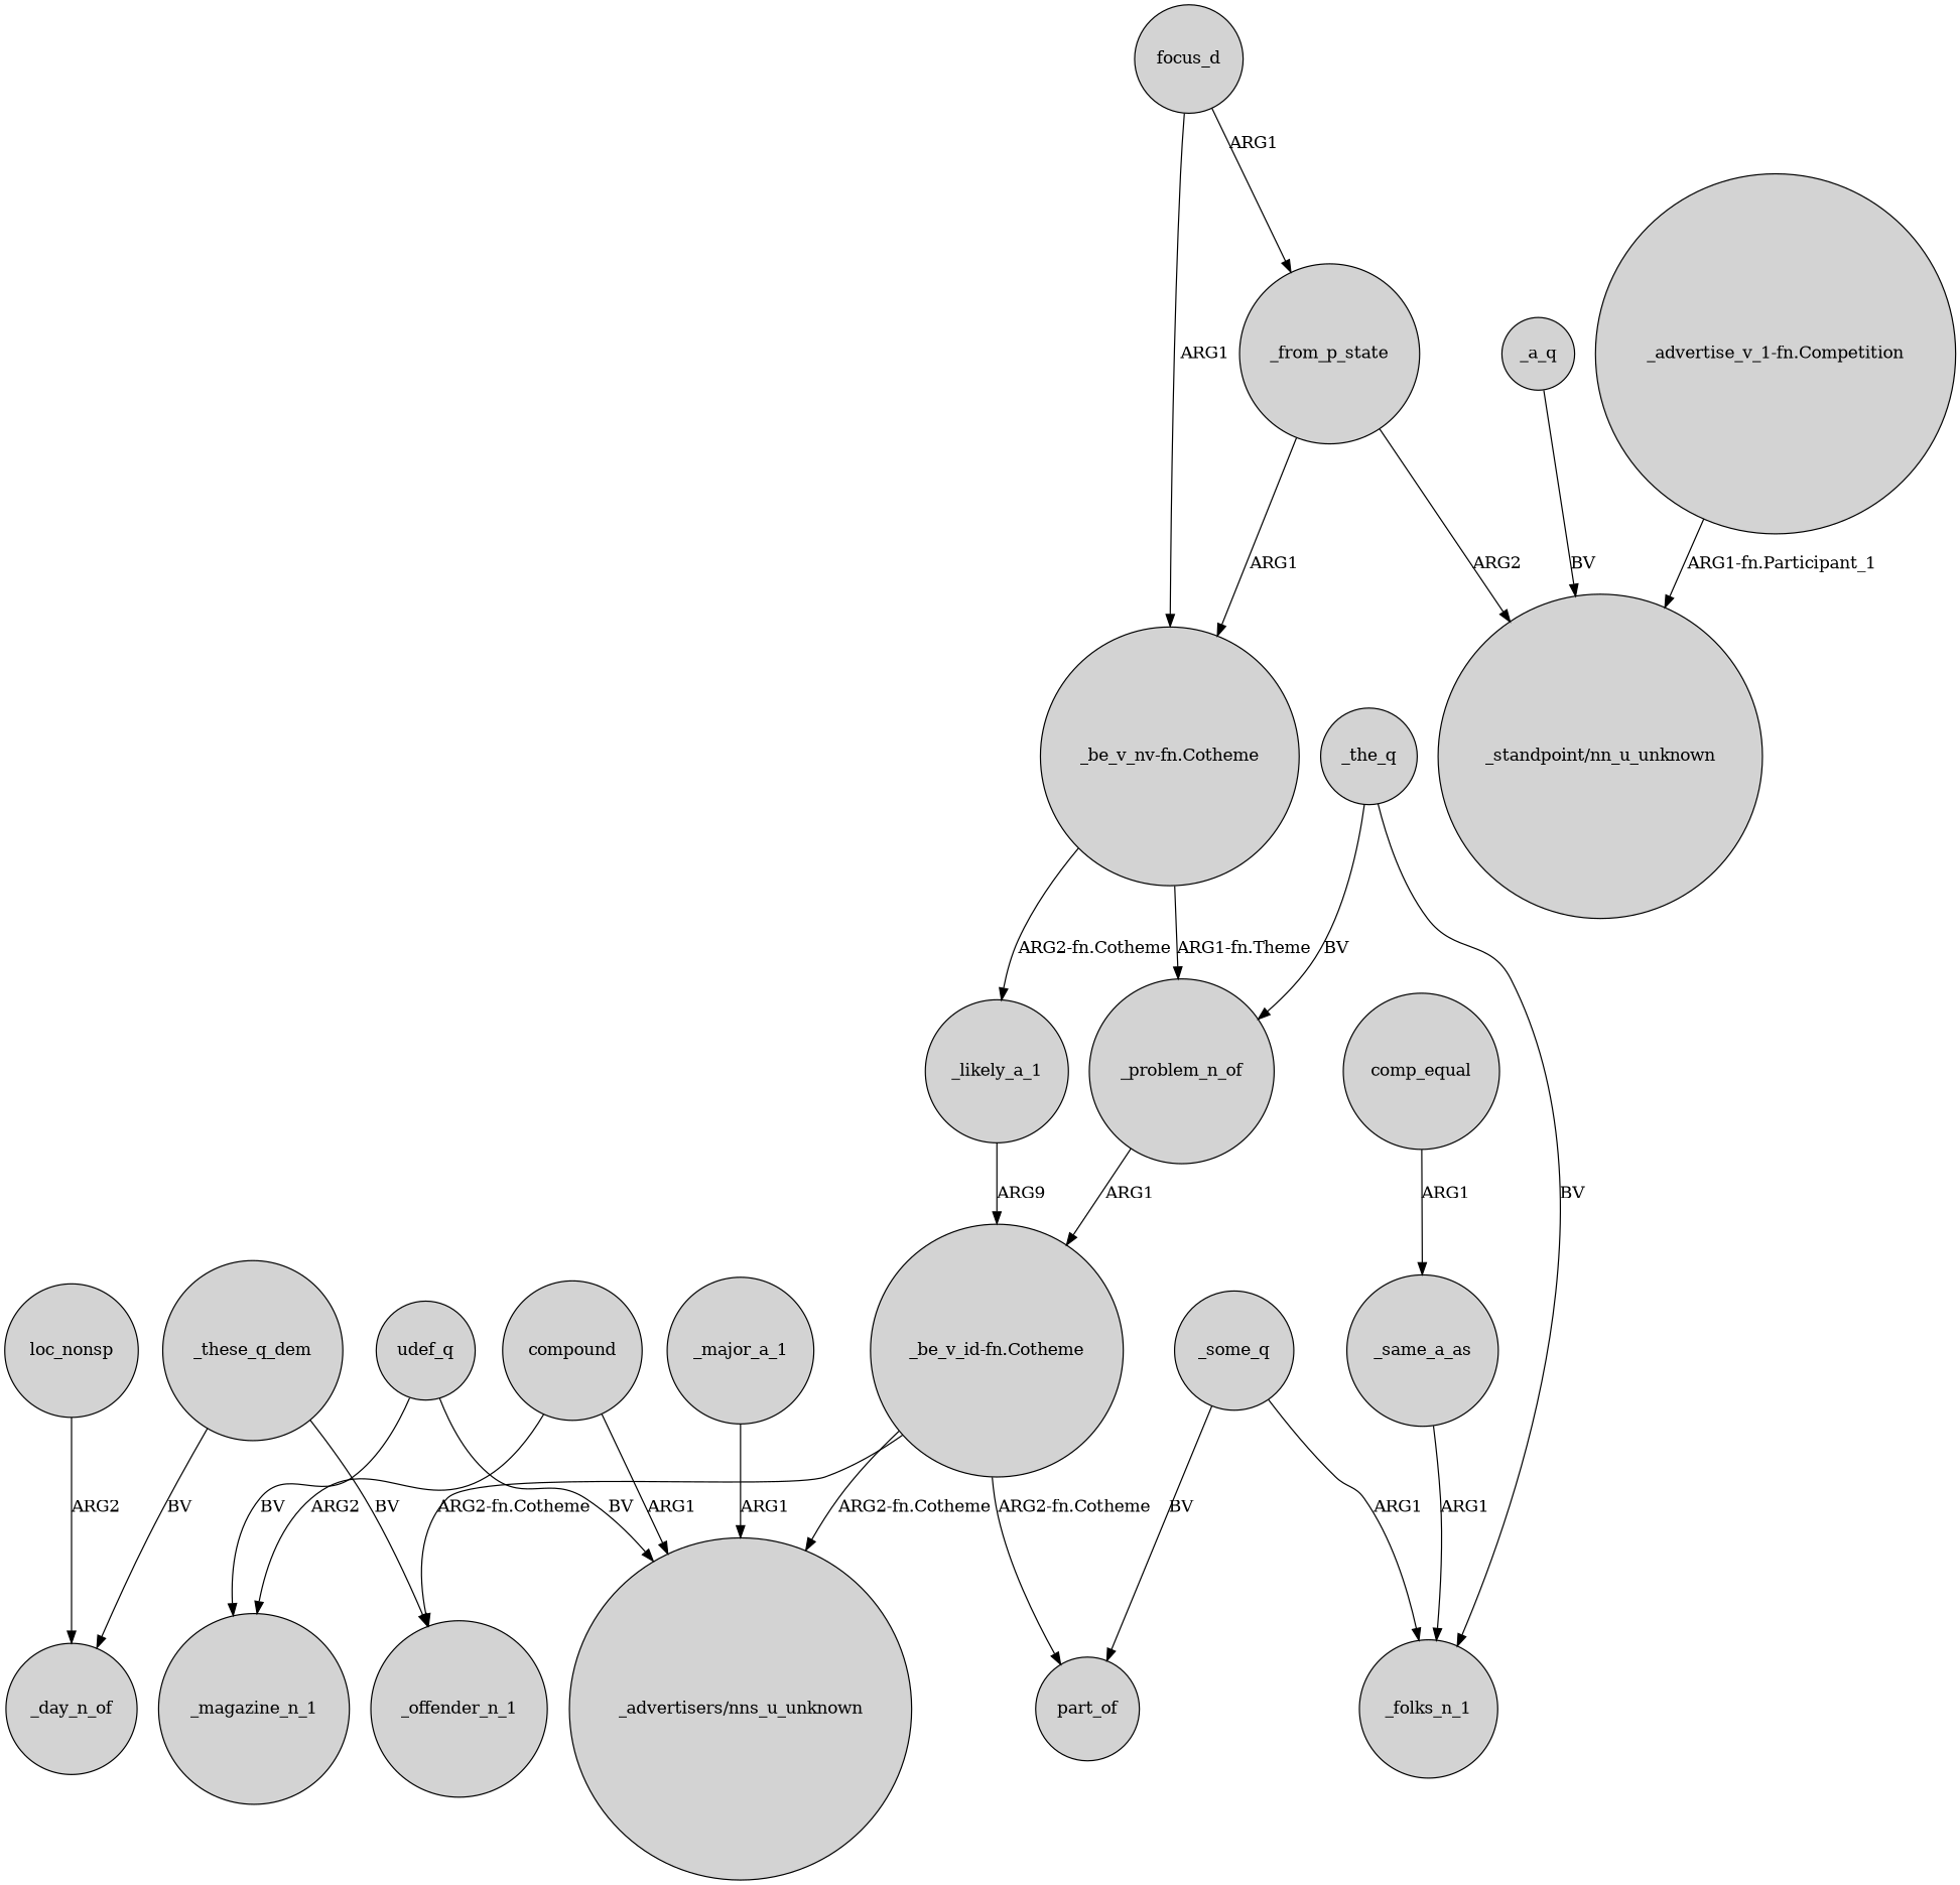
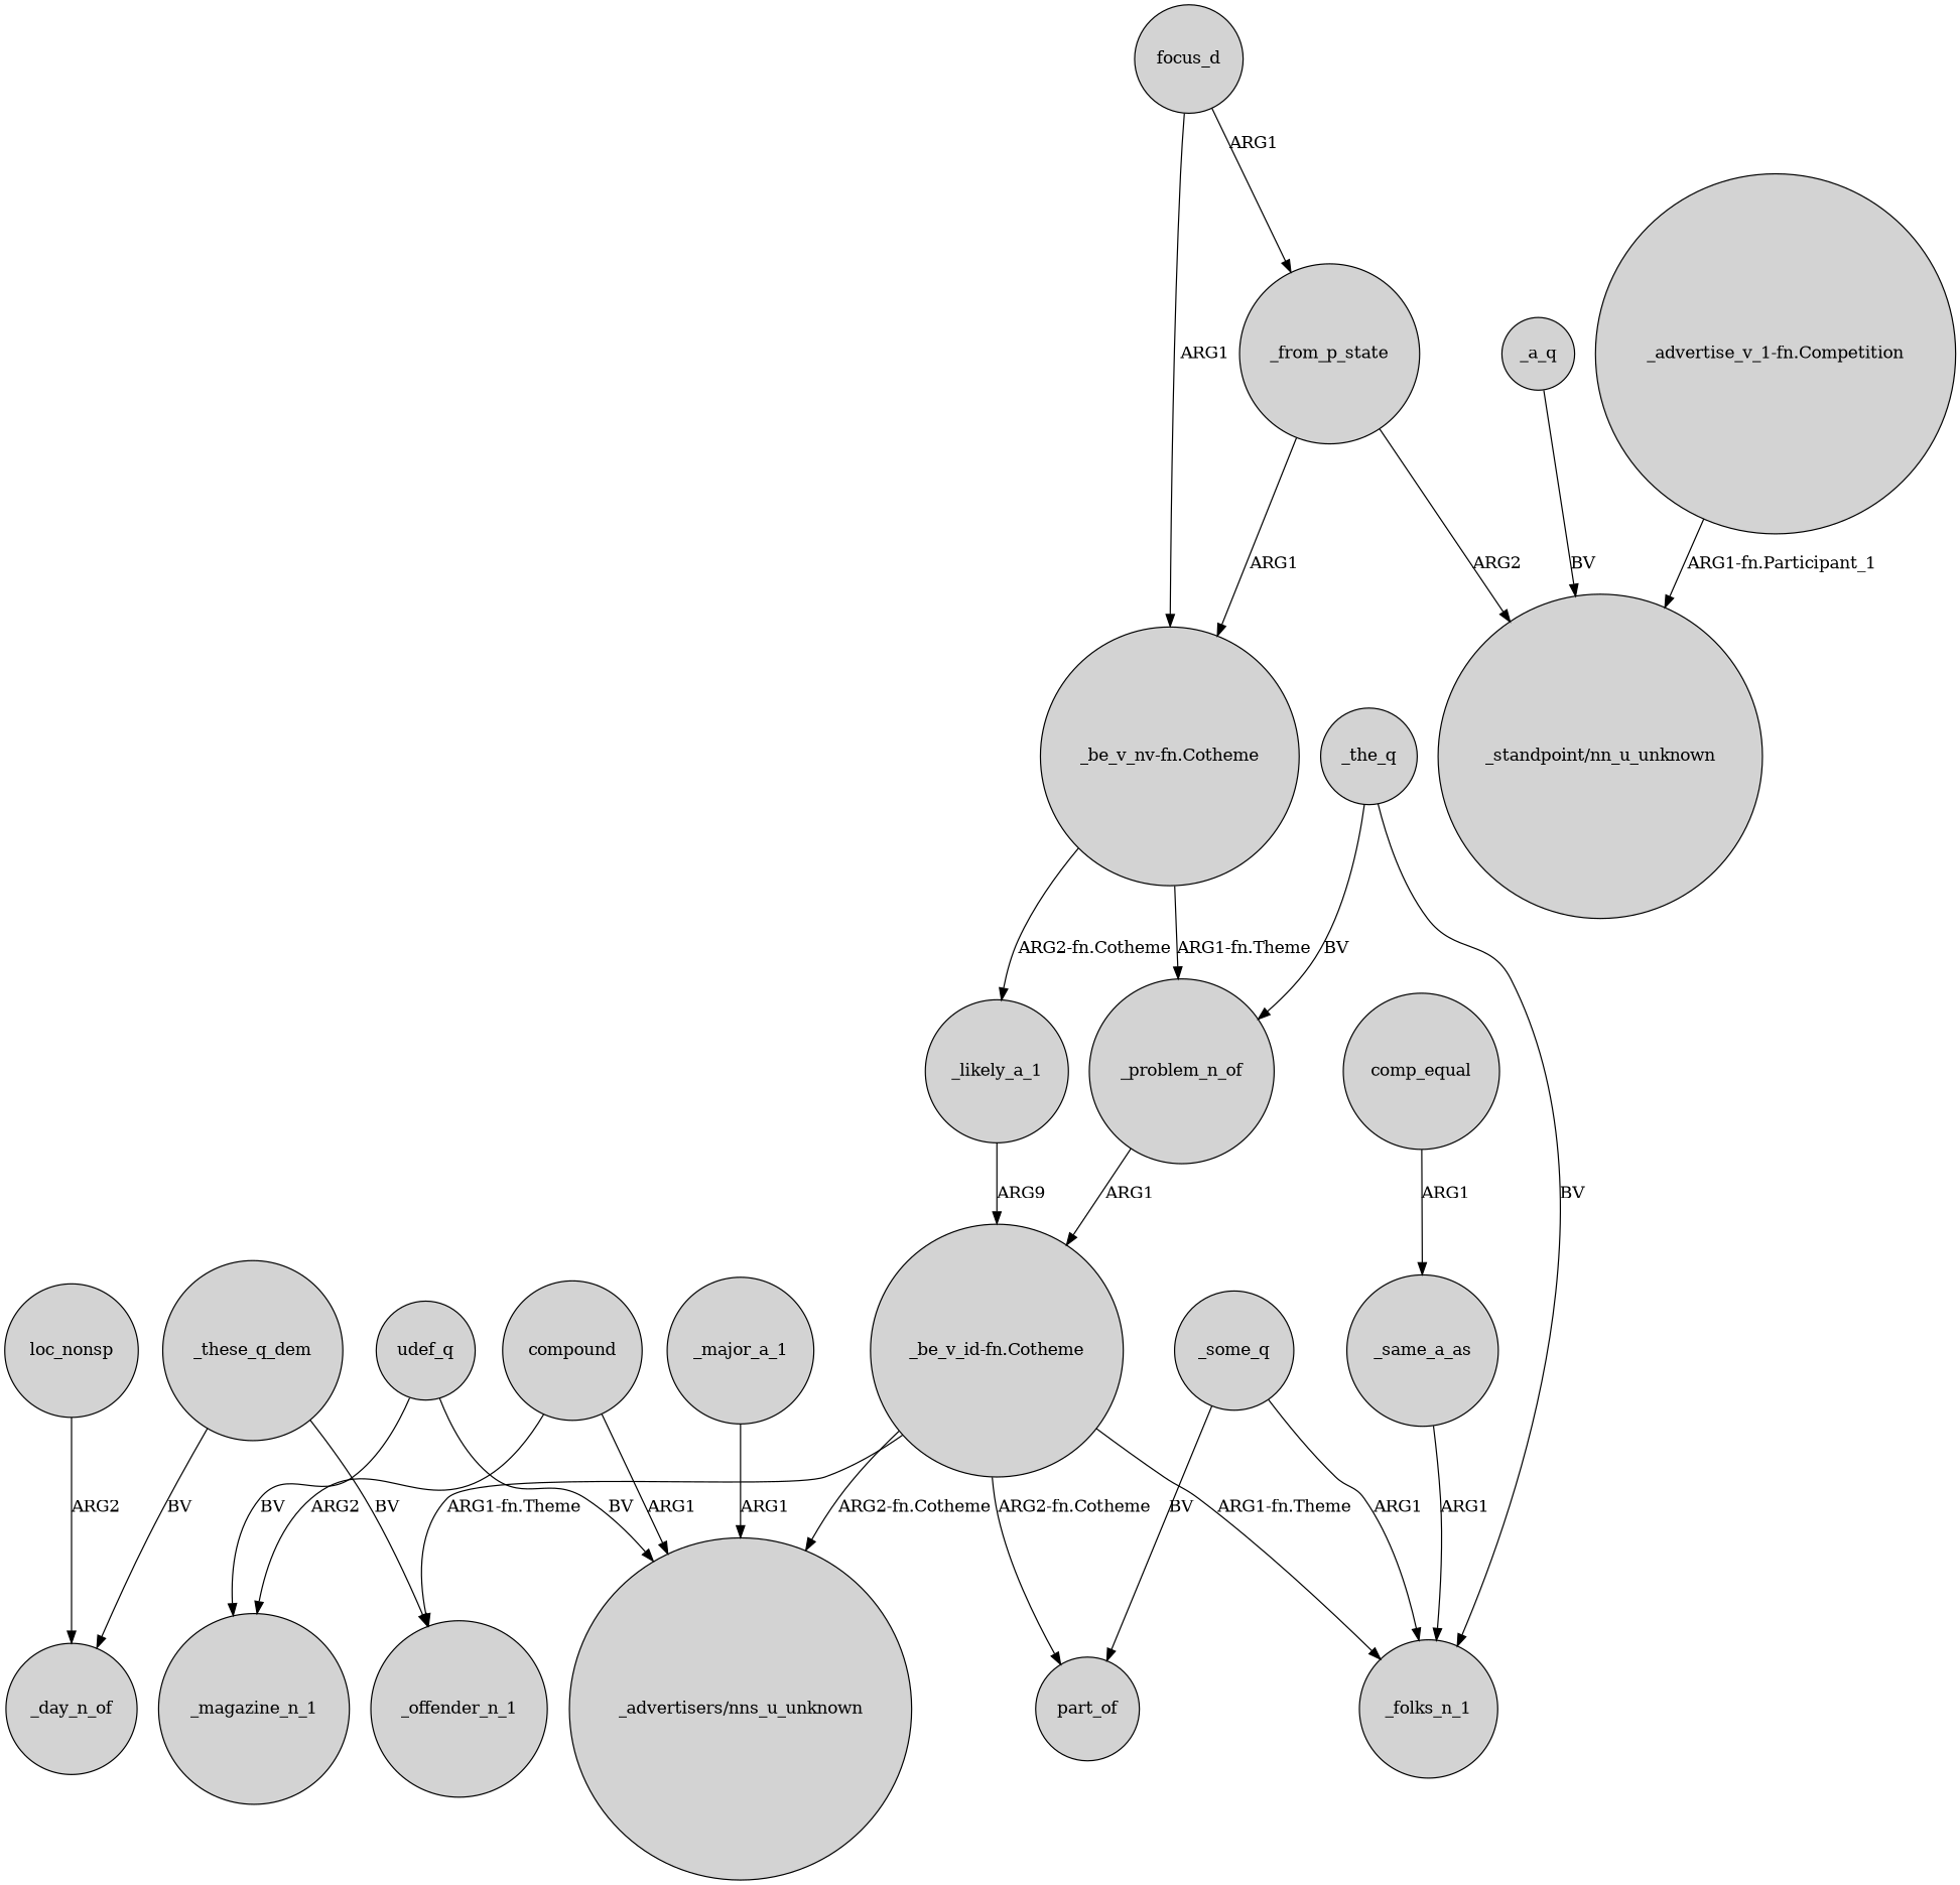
  digraph {
    node [shape=circle style=filled]
    loc_nonsp
    _day_n_of
    "_be_v_id-fn.Cotheme"
    "_advertisers/nns_u_unknown"
    _folks_n_1
    part_of
    _offender_n_1
    _likely_a_1
    focus_d
    _from_p_state
    "_be_v_nv-fn.Cotheme"
    "_standpoint/nn_u_unknown"
    _problem_n_of
    comp_equal
    _same_a_as
    _major_a_1
    udef_q
    _magazine_n_1
    _the_q
    compound
    _these_q_dem
    _a_q
    _some_q
    "_advertise_v_1-fn.Competition"
    loc_nonsp -> _day_n_of [label=ARG2]
    "_be_v_id-fn.Cotheme" -> "_advertisers/nns_u_unknown" [label="ARG2-fn.Cotheme"]
+   "_be_v_id-fn.Cotheme" -> _folks_n_1 [label="ARG1-fn.Theme"]
    "_be_v_id-fn.Cotheme" -> part_of [label="ARG2-fn.Cotheme"]
-   "_be_v_id-fn.Cotheme" -> _offender_n_1 [label="ARG2-fn.Cotheme"]
+   "_be_v_id-fn.Cotheme" -> _offender_n_1 [label="ARG1-fn.Theme"]
    _likely_a_1 -> "_be_v_id-fn.Cotheme" [label=ARG9]
    focus_d -> _from_p_state [label=ARG1]
    focus_d -> "_be_v_nv-fn.Cotheme" [label=ARG1]
    _from_p_state -> "_be_v_nv-fn.Cotheme" [label=ARG1]
    _from_p_state -> "_standpoint/nn_u_unknown" [label=ARG2]
    "_be_v_nv-fn.Cotheme" -> _likely_a_1 [label="ARG2-fn.Cotheme"]
    "_be_v_nv-fn.Cotheme" -> _problem_n_of [label="ARG1-fn.Theme"]
    _problem_n_of -> "_be_v_id-fn.Cotheme" [label=ARG1]
    comp_equal -> _same_a_as [label=ARG1]
    _same_a_as -> _folks_n_1 [label=ARG1]
    _major_a_1 -> "_advertisers/nns_u_unknown" [label=ARG1]
    udef_q -> "_advertisers/nns_u_unknown" [label=BV]
    udef_q -> _magazine_n_1 [label=BV]
    _the_q -> _folks_n_1 [label=BV]
    _the_q -> _problem_n_of [label=BV]
    compound -> "_advertisers/nns_u_unknown" [label=ARG1]
    compound -> _magazine_n_1 [label=ARG2]
    _these_q_dem -> _day_n_of [label=BV]
    _these_q_dem -> _offender_n_1 [label=BV]
    _a_q -> "_standpoint/nn_u_unknown" [label=BV]
    _some_q -> _folks_n_1 [label=ARG1]
    _some_q -> part_of [label=BV]
    "_advertise_v_1-fn.Competition" -> "_standpoint/nn_u_unknown" [label="ARG1-fn.Participant_1"]
  }
